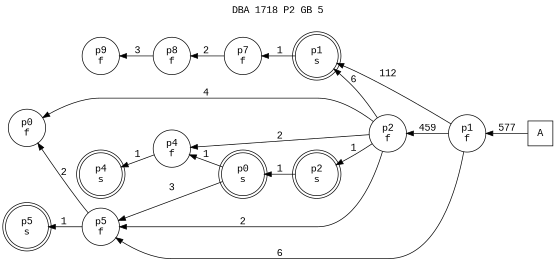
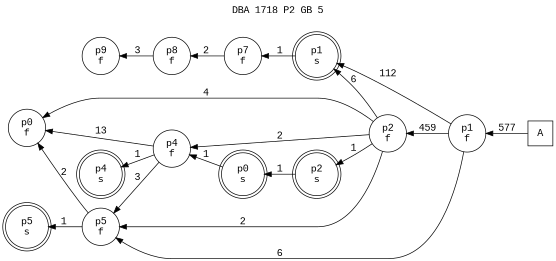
  digraph {
    fontname="Liberation Mono"
    label=" DBA 1718 P2 GB 5 "
    labelloc=tl
    rankdir=RL
    node [fontname="Liberation Mono" shape=circle]
    edge [fontname="Liberation Mono"]
    n1 [label=A shape=square]
    n2 [label="p1\nf"]
    n3 [label="p1\ns" shape=doublecircle]
    n4 [label="p2\nf"]
    n5 [label="p5\nf"]
    n6 [label="p7\nf"]
    n7 [label="p4\nf"]
    n8 [label="p0\nf"]
    n9 [label="p2\ns" shape=doublecircle]
    n10 [label="p5\ns" shape=doublecircle]
    n11 [label="p8\nf"]
    n12 [label="p4\ns" shape=doublecircle]
    n13 [label="p0\ns" shape=doublecircle]
    n14 [label="p9\nf"]
    n1 -> n2 [label=577]
    n2 -> n3 [label=112]
    n2 -> n4 [label=459]
    n2 -> n5 [label=6]
    n3 -> n6 [label=1]
    n4 -> n3 [label=6]
    n4 -> n5 [label=2]
    n4 -> n7 [label=2]
    n4 -> n8 [label=4]
    n4 -> n9 [label=1]
    n5 -> n8 [label=2]
    n5 -> n10 [label=1]
    n6 -> n11 [label=2]
-   n13 -> n5 [label=3]
+   n7 -> n5 [label=3]
+   n7 -> n8 [label=13]
    n7 -> n12 [label=1]
    n9 -> n13 [label=1]
    n11 -> n14 [label=3]
    n13 -> n7 [label=1]
  }
